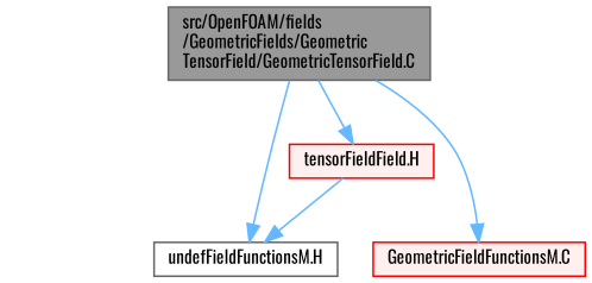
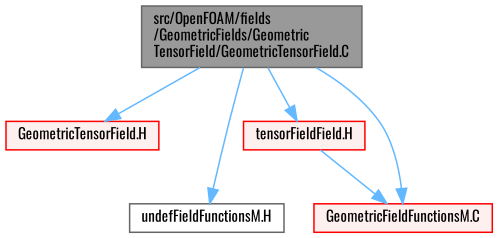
  digraph {
    fontname=Oswald
    node [color=red fillcolor="#FFF0F0" fontname=Oswald fontsize=10 shape=box style=filled]
    edge [color=steelblue1 fontname=Oswald fontsize=10 labelfontname=Helvetica labelfontsize=10 style=solid]
    n1 [color=gray40 fillcolor=grey60 fontcolor=black height=0.2 label="src/OpenFOAM/fields\l/GeometricFields/Geometric\lTensorField/GeometricTensorField.C" width=0.4]
+   n2 [height=0.2 label="GeometricTensorField.H" width=0.4]
    n3 [color=grey40 fillcolor=white height=0.2 label="undefFieldFunctionsM.H" width=0.4]
    n4 [height=0.2 label="tensorFieldField.H" width=0.4]
    n5 [height=0.2 label="GeometricFieldFunctionsM.C" width=0.4]
+   n1 -> n2
    n1 -> n3
    n1 -> n4
    n1 -> n5
-   n4 -> n3
+   n4 -> n5
  }
